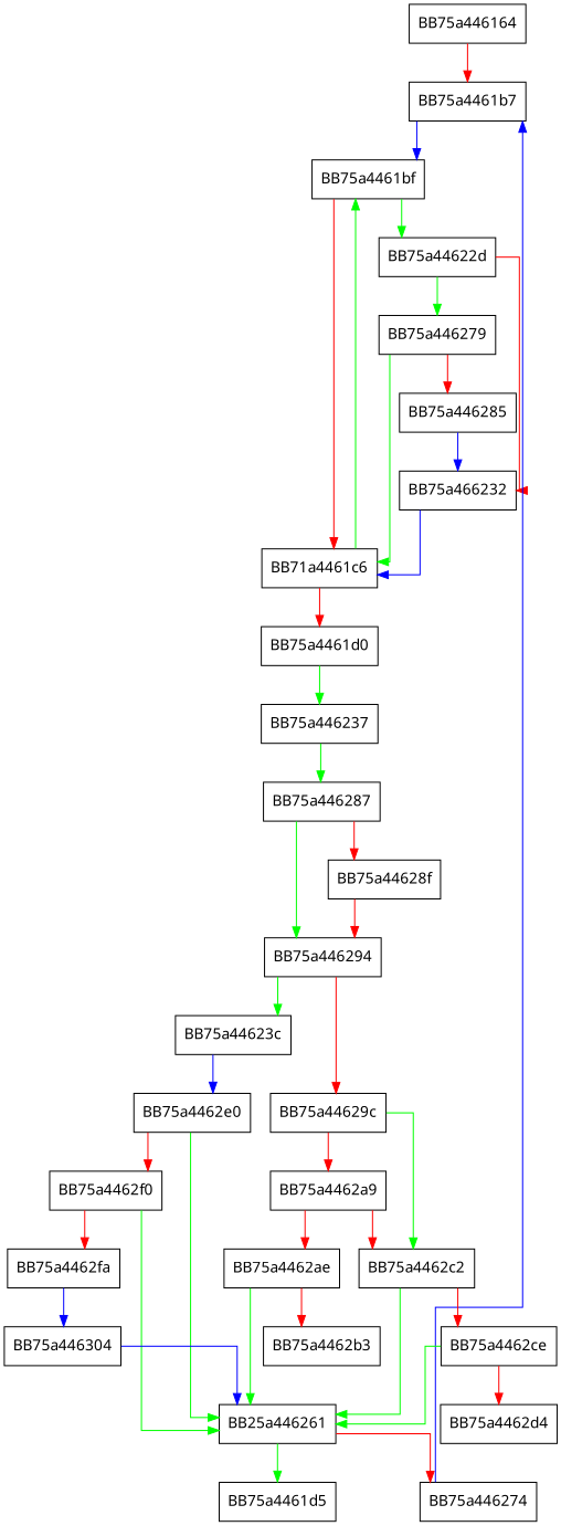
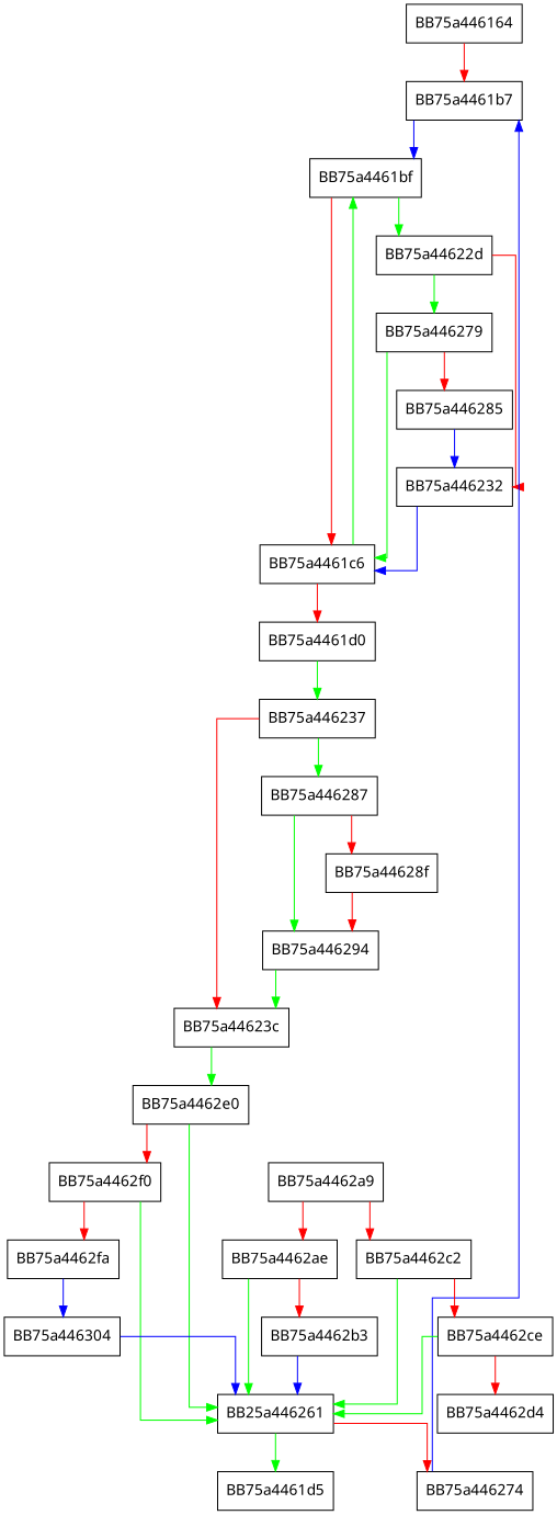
  digraph {
    fontname="Noto Sans"
    splines=ortho
    node [fontname="Noto Sans" shape=box]
    edge [color=red fontname="Noto Sans"]
    BB75a446164
    BB75a4461b7
    BB75a4461bf
    BB75a44622d
-   BB75a4461c6 [label=BB71a4461c6]
+   BB75a4461c6
    BB75a446279
-   BB75a446232 [label=BB75a466232]
+   BB75a446232
    BB75a4461d0
    BB75a446285
    BB75a446237
    BB75a446287
    BB75a44623c
    BB75a446294
    BB75a44628f
    BB75a4462e0
-   BB75a44629c
    n17 [label=BB25a446261]
    BB75a4462f0
    BB75a4461d5
    BB75a446274
    BB75a4462fa
    BB75a4462c2
    BB75a4462a9
    BB75a4462ce
    BB75a4462ae
    BB75a4462d4
    BB75a4462b3
    BB75a446304
    BB75a446164 -> BB75a4461b7
    BB75a4461b7 -> BB75a4461bf [color=blue]
    BB75a4461bf -> BB75a44622d [color=green]
    BB75a4461bf -> BB75a4461c6
    BB75a44622d -> BB75a446279 [color=green]
    BB75a44622d -> BB75a446232
    BB75a4461c6 -> BB75a4461bf [color=green]
    BB75a4461c6 -> BB75a4461d0
    BB75a446279 -> BB75a4461c6 [color=green]
    BB75a446279 -> BB75a446285
    BB75a446232 -> BB75a4461c6 [color=blue]
    BB75a4461d0 -> BB75a446237 [color=green]
    BB75a446285 -> BB75a446232 [color=blue]
    BB75a446237 -> BB75a446287 [color=green]
+   BB75a446237 -> BB75a44623c
    BB75a446287 -> BB75a446294 [color=green]
    BB75a446287 -> BB75a44628f
-   BB75a44623c -> BB75a4462e0 [color=blue]
+   BB75a44623c -> BB75a4462e0 [color=green]
    BB75a446294 -> BB75a44623c [color=green]
-   BB75a446294 -> BB75a44629c
    BB75a44628f -> BB75a446294
    BB75a4462e0 -> n17 [color=green]
    BB75a4462e0 -> BB75a4462f0
-   BB75a44629c -> BB75a4462c2 [color=green]
-   BB75a44629c -> BB75a4462a9
    n17 -> BB75a4461d5 [color=green]
    n17 -> BB75a446274
    BB75a4462f0 -> n17 [color=green]
    BB75a4462f0 -> BB75a4462fa
    BB75a446274 -> BB75a4461b7 [color=blue]
    BB75a4462fa -> BB75a446304 [color=blue]
    BB75a4462c2 -> n17 [color=green]
    BB75a4462c2 -> BB75a4462ce
    BB75a4462a9 -> BB75a4462c2
    BB75a4462a9 -> BB75a4462ae
    BB75a4462ce -> n17 [color=green]
    BB75a4462ce -> BB75a4462d4
    BB75a4462ae -> n17 [color=green]
    BB75a4462ae -> BB75a4462b3
+   BB75a4462b3 -> n17 [color=blue]
    BB75a446304 -> n17 [color=blue]
  }
